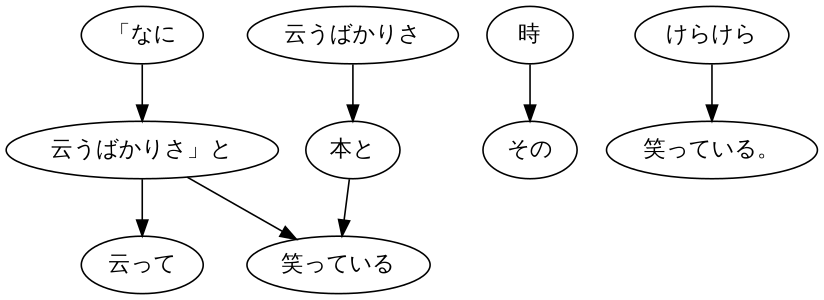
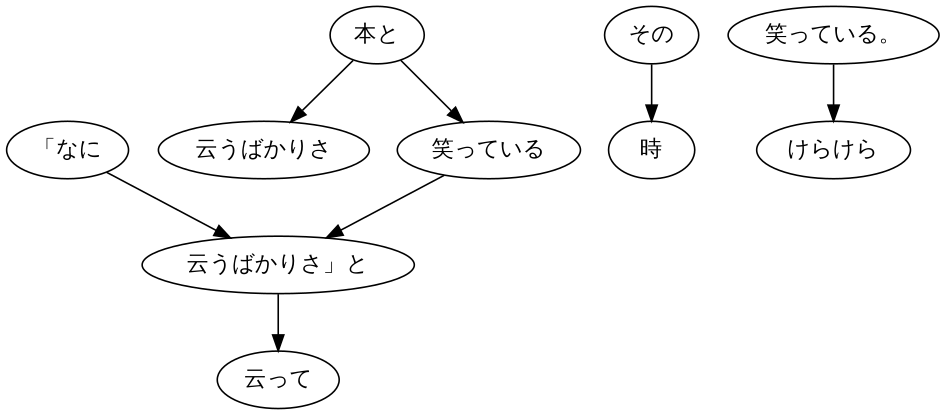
  digraph {
    fontname="Patrick Hand"
    node [fontname="Patrick Hand"]
    edge [fontname="Patrick Hand"]
    n1 [label="「なに"]
    n2 [label="云うばかりさ」と"]
    n3 [label="云って"]
    n4 [label="その"]
    n5 [label="時"]
    n6 [label="云うばかりさ"]
    n7 [label="本と"]
    n8 [label="笑っている"]
    n9 [label="笑っている。"]
    n10 [label="けらけら"]
    n1 -> n2
    n2 -> n3
-   n5 -> n4
-   n6 -> n7
+   n4 -> n5
+   n7 -> n6
    n7 -> n8
-   n2 -> n8
-   n10 -> n9
+   n8 -> n2
+   n9 -> n10
  }
